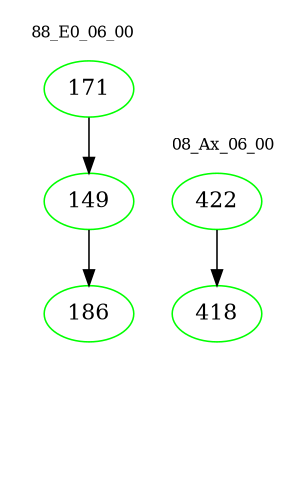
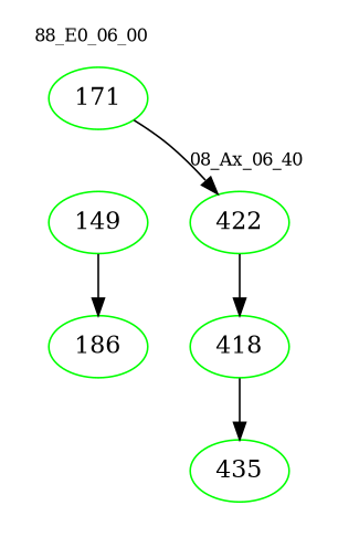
  digraph {
    node [color=green]
    edge [color=black]
    n1 [label=422]
    n2 [label=418]
+   n3 [label=435]
    n4 [label=171]
    n5 [label=149]
    n6 [label=186]
    subgraph cluster_1 {
      color=white
      fontsize=10
-     label="08_Ax_06_00"
+     label="08_Ax_06_40"
      n1
      n2
+     n3
    }
    subgraph cluster_2 {
      color=white
      fontsize=10
      label="88_E0_06_00"
      n4
      n5
      n6
    }
    n1 -> n2
-   n4 -> n5
+   n2 -> n3
+   n4 -> n1
    n5 -> n6
  }
